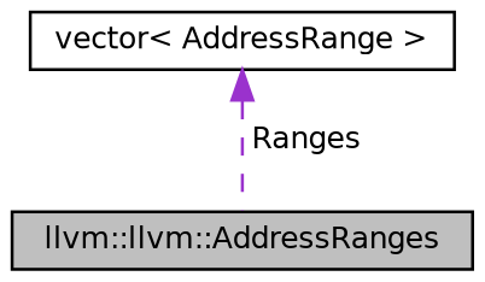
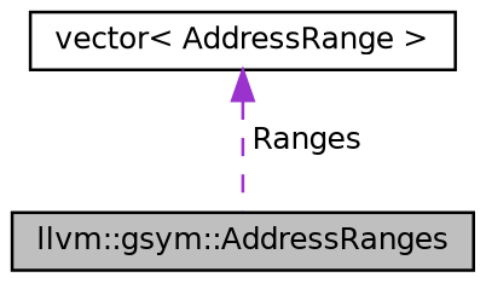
  digraph {
    node [color=black fontname=Helvetica fontsize=10 shape=box]
-   n1 [fillcolor=grey75 fontcolor=black height=0.2 label="llvm::llvm::AddressRanges" style=filled width=0.4]
+   n1 [fillcolor=grey75 fontcolor=black height=0.2 label="llvm::gsym::AddressRanges" style=filled width=0.4]
    n2 [height=0.2 label="vector\< AddressRange \>" width=0.4]
    n2 -> n1 [color=darkorchid3 dir=back fontname=Helvetica fontsize=10 label=" Ranges" labelfontname=Helvetica labelfontsize=10 style=dashed]
  }
